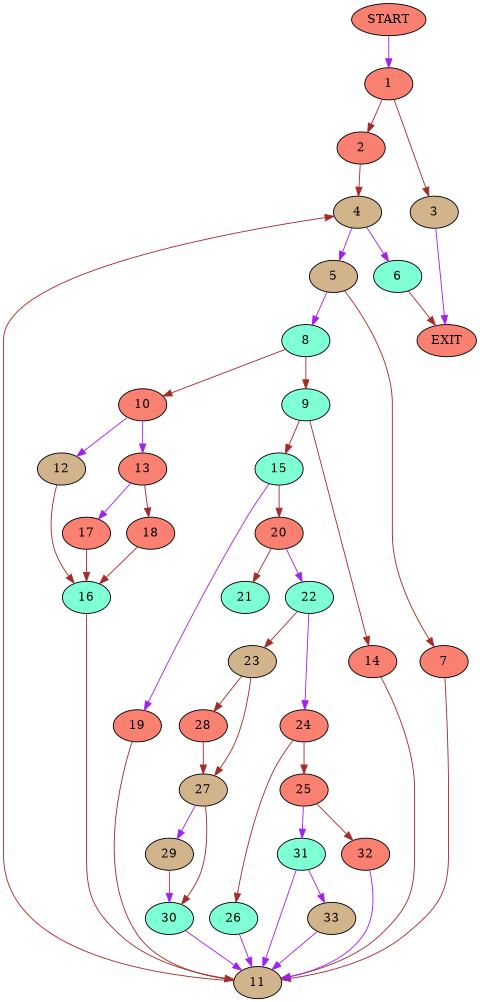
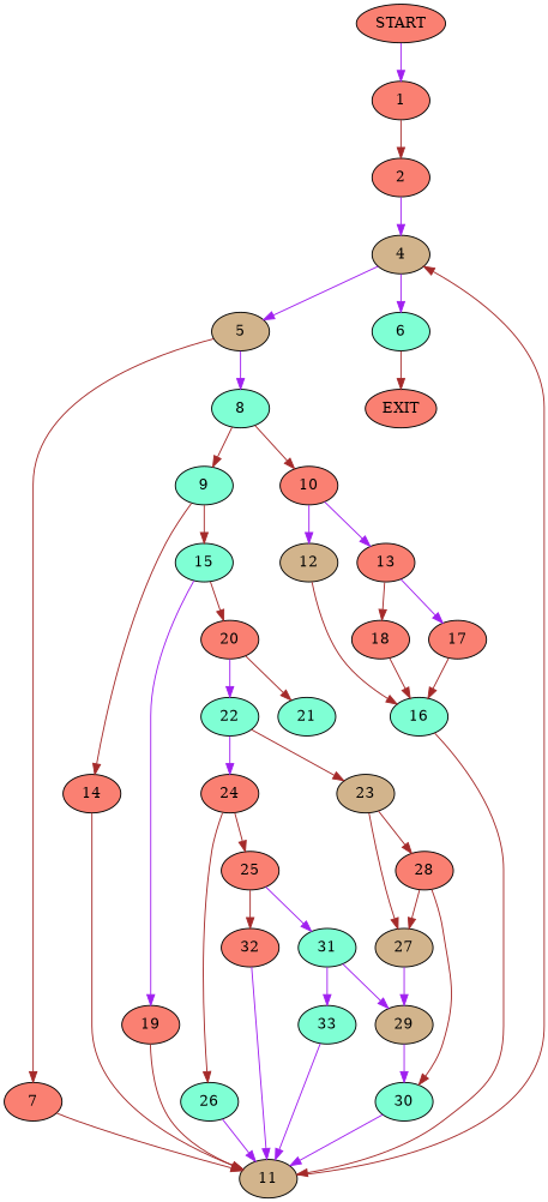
  digraph {
    node [fillcolor=salmon style=filled]
    edge [color=brown]
    n1 [label=START]
    1
    2
-   3 [fillcolor=tan]
    n5 [label=EXIT]
    4 [fillcolor=tan]
    5 [fillcolor=tan]
    6 [fillcolor=aquamarine]
    7
    8 [fillcolor=aquamarine]
    11 [fillcolor=tan]
    9 [fillcolor=aquamarine]
    10
    14
    15 [fillcolor=aquamarine]
    12 [fillcolor=tan]
    13
    19
    20
    16 [fillcolor=aquamarine]
    17
    18
    21 [fillcolor=aquamarine]
    22 [fillcolor=aquamarine]
    23 [fillcolor=tan]
    24
    27 [fillcolor=tan]
    28
    25
    26 [fillcolor=aquamarine]
    29 [fillcolor=tan]
    30 [fillcolor=aquamarine]
    31 [fillcolor=aquamarine]
    32
-   33 [fillcolor=tan]
+   33 [fillcolor=aquamarine]
    n1 -> 1 [color=purple]
    1 -> 2
-   1 -> 3
-   2 -> 4
-   3 -> n5 [color=purple]
+   2 -> 4 [color=purple]
    4 -> 5 [color=purple]
    4 -> 6 [color=purple]
    5 -> 7
    5 -> 8 [color=purple]
    6 -> n5
    7 -> 11
    8 -> 9
    8 -> 10
    11 -> 4
    9 -> 14
    9 -> 15
    10 -> 12 [color=purple]
    10 -> 13 [color=purple]
    14 -> 11
    15 -> 19 [color=purple]
    15 -> 20
    12 -> 16
    13 -> 17 [color=purple]
    13 -> 18
    19 -> 11
    20 -> 21
    20 -> 22 [color=purple]
    16 -> 11
    17 -> 16
    18 -> 16
    22 -> 23
    22 -> 24 [color=purple]
    23 -> 27
    23 -> 28
    24 -> 25
    24 -> 26
    27 -> 29 [color=purple]
-   27 -> 30
+   28 -> 30
    28 -> 27
    25 -> 31 [color=purple]
    25 -> 32
    26 -> 11 [color=purple]
    29 -> 30 [color=purple]
    30 -> 11 [color=purple]
-   31 -> 11 [color=purple]
+   31 -> 29 [color=purple]
    31 -> 33 [color=purple]
    32 -> 11 [color=purple]
    33 -> 11 [color=purple]
  }
